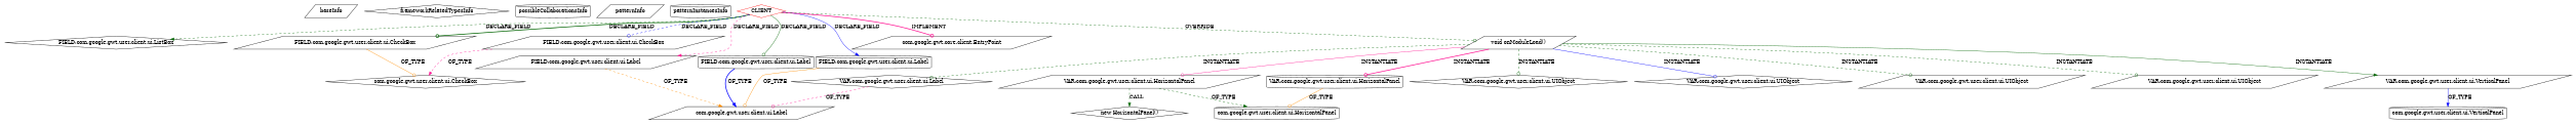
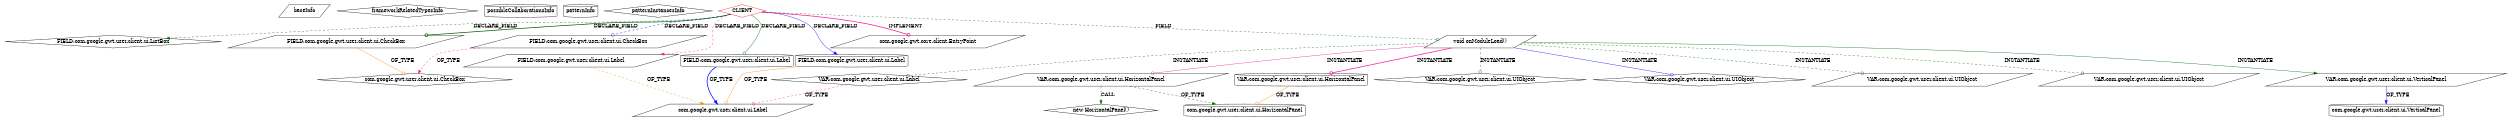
  digraph {
    node [shape=parallelogram isFrameworkType=false vertexType=VARIABLE_EXPRESION]
    edge [arrowhead=odot color=darkgreen style=dashed]
    baseInfo [category=pattern graphId=524 isAnonymous=false possibleRelation=false isFrameworkType="" vertexType=""]
    frameworkRelatedTypesInfo [0="com.google.gwt.core.client.EntryPoint" shape=diamond isFrameworkType="" vertexType=""]
    possibleCollaborationsInfo [shape=cylinder isFrameworkType="" vertexType=""]
-   patternInfo [frequency=2.0 patternRootClient=0 isFrameworkType="" vertexType=""]
-   patternInstancesInfo [0="akjava-WebTestMaker~/akjava-WebTestMaker/WebTestMaker-master/src/com/akjava/gwt/webtestmaker/client/WebTestMaker.java~WebTestMaker~655" 1="Tok-Erwin~/Tok-Erwin/Erwin-master/src/main/java/erwin/client/Erwin.java~Erwin~388" shape=cylinder isFrameworkType="" vertexType=""]
+   patternInfo [frequency=2.0 patternRootClient=0 shape=cylinder isFrameworkType="" vertexType=""]
+   patternInstancesInfo [0="akjava-WebTestMaker~/akjava-WebTestMaker/WebTestMaker-master/src/com/akjava/gwt/webtestmaker/client/WebTestMaker.java~WebTestMaker~655" 1="Tok-Erwin~/Tok-Erwin/Erwin-master/src/main/java/erwin/client/Erwin.java~Erwin~388" shape=diamond isFrameworkType="" vertexType=""]
    n6 [label="FIELD:com.google.gwt.user.client.ui.ListBox" shape=diamond vertexType=FIELD_DECLARATION]
    n7 [color=red label=CLIENT shape=diamond vertexType=ROOT_CLIENT_CLASS_DECLARATION]
    n8 [label="FIELD:com.google.gwt.user.client.ui.CheckBox" vertexType=FIELD_DECLARATION]
    n9 [label="FIELD:com.google.gwt.user.client.ui.Label" vertexType=FIELD_DECLARATION]
    n10 [label="FIELD:com.google.gwt.user.client.ui.CheckBox" vertexType=FIELD_DECLARATION]
    n11 [label="FIELD:com.google.gwt.user.client.ui.Label" shape=cylinder vertexType=FIELD_DECLARATION]
    n12 [label="FIELD:com.google.gwt.user.client.ui.Label" shape=cylinder vertexType=FIELD_DECLARATION]
    n13 [label="com.google.gwt.core.client.EntryPoint" vertexType=FRAMEWORK_INTERFACE_TYPE]
    n14 [label="void onModuleLoad()" vertexType=OVERRIDING_METHOD_DECLARATION]
    n15 [label="com.google.gwt.user.client.ui.CheckBox" shape=diamond vertexType=FRAMEWORK_CLASS_TYPE]
    n16 [label="com.google.gwt.user.client.ui.Label" vertexType=FRAMEWORK_CLASS_TYPE]
    n17 [label="VAR:com.google.gwt.user.client.ui.UIObject" shape=diamond]
    n18 [label="VAR:com.google.gwt.user.client.ui.UIObject" shape=diamond]
    n19 [label="VAR:com.google.gwt.user.client.ui.UIObject"]
    n20 [label="VAR:com.google.gwt.user.client.ui.UIObject"]
    n21 [label="VAR:com.google.gwt.user.client.ui.VerticalPanel"]
    n22 [label="VAR:com.google.gwt.user.client.ui.Label" shape=diamond]
    n23 [label="VAR:com.google.gwt.user.client.ui.HorizontalPanel"]
    n24 [label="VAR:com.google.gwt.user.client.ui.HorizontalPanel" shape=cylinder]
    n25 [label="com.google.gwt.user.client.ui.VerticalPanel" shape=cylinder vertexType=FRAMEWORK_CLASS_TYPE]
    n26 [label="com.google.gwt.user.client.ui.HorizontalPanel" shape=cylinder vertexType=FRAMEWORK_CLASS_TYPE]
    n27 [label="new HorizontalPanel()" shape=diamond vertexType=CONSTRUCTOR_CALL]
    n7 -> n6 [arrowhead=normal label=DECLARE_FIELD]
    n7 -> n8 [label=DECLARE_FIELD style=bold]
    n7 -> n9 [arrowhead=normal color=deeppink label=DECLARE_FIELD]
    n7 -> n10 [color=blue label=DECLARE_FIELD]
    n7 -> n11 [label=DECLARE_FIELD style=solid]
    n7 -> n12 [arrowhead=normal color=blue label=DECLARE_FIELD style=solid]
    n7 -> n13 [color=deeppink label=IMPLEMENT style=bold]
-   n7 -> n14 [label=OVERRIDE]
+   n7 -> n14 [label=FIELD]
    n8 -> n15 [color=darkorange label=OF_TYPE style=solid]
    n9 -> n16 [arrowhead=normal color=darkorange label=OF_TYPE]
    n10 -> n15 [arrowhead=normal color=deeppink label=OF_TYPE]
    n11 -> n16 [arrowhead=normal color=blue label=OF_TYPE style=bold]
    n12 -> n16 [color=darkorange label=OF_TYPE style=solid]
    n14 -> n17 [label=INSTANTIATE]
    n14 -> n18 [color=blue label=INSTANTIATE style=solid]
    n14 -> n19 [label=INSTANTIATE]
    n14 -> n20 [label=INSTANTIATE]
    n14 -> n21 [arrowhead=normal label=INSTANTIATE style=solid]
    n14 -> n22 [label=INSTANTIATE]
    n14 -> n23 [color=deeppink label=INSTANTIATE style=solid]
    n14 -> n24 [color=deeppink label=INSTANTIATE style=bold]
    n21 -> n25 [arrowhead=normal color=blue label=OF_TYPE style=solid]
    n22 -> n16 [color=deeppink label=OF_TYPE]
    n23 -> n26 [arrowhead=normal label=OF_TYPE]
    n23 -> n27 [arrowhead=normal label=CALL]
    n24 -> n26 [color=darkorange label=OF_TYPE style=solid]
  }
